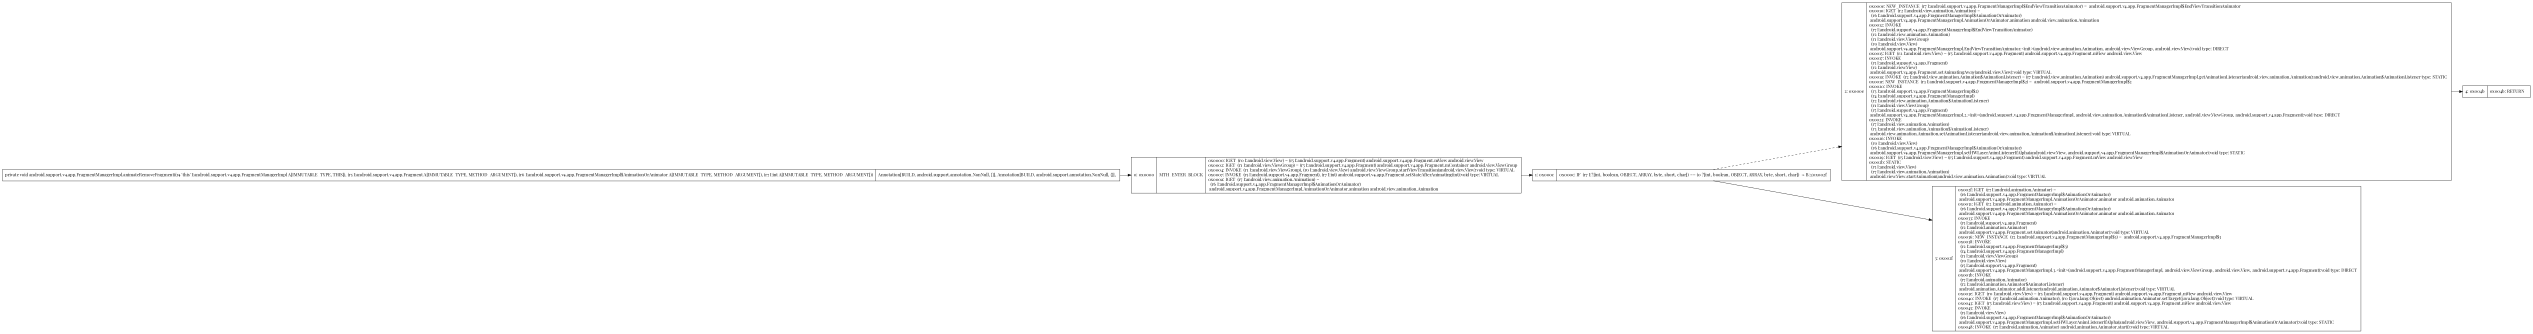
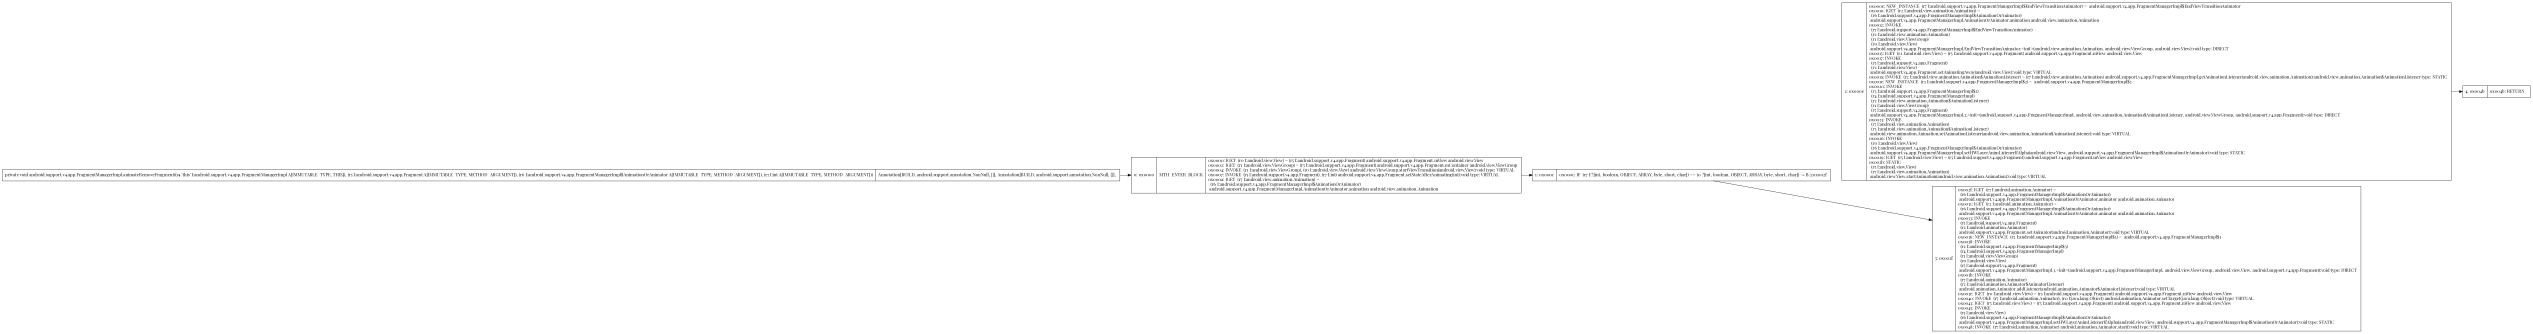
  digraph {
    fontname="Playfair Display"
    rankdir=LR
    node [fontname="Playfair Display" shape=record]
    edge [fontname="Playfair Display"]
    n1 [label="{0\:\ 0x0000|MTH_ENTER_BLOCK\l|0x0000: IGET  (r0 I:android.view.View) = (r5 I:android.support.v4.app.Fragment) android.support.v4.app.Fragment.mView android.view.View \l0x0002: IGET  (r1 I:android.view.ViewGroup) = (r5 I:android.support.v4.app.Fragment) android.support.v4.app.Fragment.mContainer android.view.ViewGroup \l0x0004: INVOKE  (r1 I:android.view.ViewGroup), (r0 I:android.view.View) android.view.ViewGroup.startViewTransition(android.view.View):void type: VIRTUAL \l0x0007: INVOKE  (r5 I:android.support.v4.app.Fragment), (r7 I:int) android.support.v4.app.Fragment.setStateAfterAnimating(int):void type: VIRTUAL \l0x000a: IGET  (r7 I:android.view.animation.Animation) = \l  (r6 I:android.support.v4.app.FragmentManagerImpl$AnimationOrAnimator)\l android.support.v4.app.FragmentManagerImpl.AnimationOrAnimator.animation android.view.animation.Animation \l}"]
    n2 [label="{1\:\ 0x000c|0x000c: IF  (r7 I:?[int, boolean, OBJECT, ARRAY, byte, short, char]) == (0 ?[int, boolean, OBJECT, ARRAY, byte, short, char])  \-\> B:3:0x002f \l}"]
    n3 [label="{2\:\ 0x000e|0x000e: NEW_INSTANCE  (r7 I:android.support.v4.app.FragmentManagerImpl$EndViewTransitionAnimator) =  android.support.v4.app.FragmentManagerImpl$EndViewTransitionAnimator \l0x0010: IGET  (r2 I:android.view.animation.Animation) = \l  (r6 I:android.support.v4.app.FragmentManagerImpl$AnimationOrAnimator)\l android.support.v4.app.FragmentManagerImpl.AnimationOrAnimator.animation android.view.animation.Animation \l0x0012: INVOKE  \l  (r7 I:android.support.v4.app.FragmentManagerImpl$EndViewTransitionAnimator)\l  (r2 I:android.view.animation.Animation)\l  (r1 I:android.view.ViewGroup)\l  (r0 I:android.view.View)\l android.support.v4.app.FragmentManagerImpl.EndViewTransitionAnimator.\<init\>(android.view.animation.Animation, android.view.ViewGroup, android.view.View):void type: DIRECT \l0x0015: IGET  (r2 I:android.view.View) = (r5 I:android.support.v4.app.Fragment) android.support.v4.app.Fragment.mView android.view.View \l0x0017: INVOKE  \l  (r5 I:android.support.v4.app.Fragment)\l  (r2 I:android.view.View)\l android.support.v4.app.Fragment.setAnimatingAway(android.view.View):void type: VIRTUAL \l0x001a: INVOKE  (r2 I:android.view.animation.Animation$AnimationListener) = (r7 I:android.view.animation.Animation) android.support.v4.app.FragmentManagerImpl.getAnimationListener(android.view.animation.Animation):android.view.animation.Animation$AnimationListener type: STATIC \l0x001e: NEW_INSTANCE  (r3 I:android.support.v4.app.FragmentManagerImpl$2) =  android.support.v4.app.FragmentManagerImpl$2 \l0x0020: INVOKE  \l  (r3 I:android.support.v4.app.FragmentManagerImpl$2)\l  (r4 I:android.support.v4.app.FragmentManagerImpl)\l  (r2 I:android.view.animation.Animation$AnimationListener)\l  (r1 I:android.view.ViewGroup)\l  (r5 I:android.support.v4.app.Fragment)\l android.support.v4.app.FragmentManagerImpl.2.\<init\>(android.support.v4.app.FragmentManagerImpl, android.view.animation.Animation$AnimationListener, android.view.ViewGroup, android.support.v4.app.Fragment):void type: DIRECT \l0x0023: INVOKE  \l  (r7 I:android.view.animation.Animation)\l  (r3 I:android.view.animation.Animation$AnimationListener)\l android.view.animation.Animation.setAnimationListener(android.view.animation.Animation$AnimationListener):void type: VIRTUAL \l0x0026: INVOKE  \l  (r0 I:android.view.View)\l  (r6 I:android.support.v4.app.FragmentManagerImpl$AnimationOrAnimator)\l android.support.v4.app.FragmentManagerImpl.setHWLayerAnimListenerIfAlpha(android.view.View, android.support.v4.app.FragmentManagerImpl$AnimationOrAnimator):void type: STATIC \l0x0029: IGET  (r5 I:android.view.View) = (r5 I:android.support.v4.app.Fragment) android.support.v4.app.Fragment.mView android.view.View \l0x002b: STATIC  \l  (r5 I:android.view.View)\l  (r7 I:android.view.animation.Animation)\l android.view.View.startAnimation(android.view.animation.Animation):void type: VIRTUAL \l}"]
    n4 [label="{3\:\ 0x002f|0x002f: IGET  (r7 I:android.animation.Animator) = \l  (r6 I:android.support.v4.app.FragmentManagerImpl$AnimationOrAnimator)\l android.support.v4.app.FragmentManagerImpl.AnimationOrAnimator.animator android.animation.Animator \l0x0031: IGET  (r2 I:android.animation.Animator) = \l  (r6 I:android.support.v4.app.FragmentManagerImpl$AnimationOrAnimator)\l android.support.v4.app.FragmentManagerImpl.AnimationOrAnimator.animator android.animation.Animator \l0x0033: INVOKE  \l  (r5 I:android.support.v4.app.Fragment)\l  (r2 I:android.animation.Animator)\l android.support.v4.app.Fragment.setAnimator(android.animation.Animator):void type: VIRTUAL \l0x0036: NEW_INSTANCE  (r2 I:android.support.v4.app.FragmentManagerImpl$3) =  android.support.v4.app.FragmentManagerImpl$3 \l0x0038: INVOKE  \l  (r2 I:android.support.v4.app.FragmentManagerImpl$3)\l  (r4 I:android.support.v4.app.FragmentManagerImpl)\l  (r1 I:android.view.ViewGroup)\l  (r0 I:android.view.View)\l  (r5 I:android.support.v4.app.Fragment)\l android.support.v4.app.FragmentManagerImpl.3.\<init\>(android.support.v4.app.FragmentManagerImpl, android.view.ViewGroup, android.view.View, android.support.v4.app.Fragment):void type: DIRECT \l0x003b: INVOKE  \l  (r7 I:android.animation.Animator)\l  (r2 I:android.animation.Animator$AnimatorListener)\l android.animation.Animator.addListener(android.animation.Animator$AnimatorListener):void type: VIRTUAL \l0x003e: IGET  (r0 I:android.view.View) = (r5 I:android.support.v4.app.Fragment) android.support.v4.app.Fragment.mView android.view.View \l0x0040: INVOKE  (r7 I:android.animation.Animator), (r0 I:java.lang.Object) android.animation.Animator.setTarget(java.lang.Object):void type: VIRTUAL \l0x0043: IGET  (r5 I:android.view.View) = (r5 I:android.support.v4.app.Fragment) android.support.v4.app.Fragment.mView android.view.View \l0x0045: INVOKE  \l  (r5 I:android.view.View)\l  (r6 I:android.support.v4.app.FragmentManagerImpl$AnimationOrAnimator)\l android.support.v4.app.FragmentManagerImpl.setHWLayerAnimListenerIfAlpha(android.view.View, android.support.v4.app.FragmentManagerImpl$AnimationOrAnimator):void type: STATIC \l0x0048: INVOKE  (r7 I:android.animation.Animator) android.animation.Animator.start():void type: VIRTUAL \l}"]
    n5 [label="{4\:\ 0x004b|0x004b: RETURN   \l}"]
    n6 [label="{private void android.support.v4.app.FragmentManagerImpl.animateRemoveFragment((r4 'this' I:android.support.v4.app.FragmentManagerImpl A[IMMUTABLE_TYPE, THIS]), (r5 I:android.support.v4.app.Fragment A[IMMUTABLE_TYPE, METHOD_ARGUMENT]), (r6 I:android.support.v4.app.FragmentManagerImpl$AnimationOrAnimator A[IMMUTABLE_TYPE, METHOD_ARGUMENT]), (r7 I:int A[IMMUTABLE_TYPE, METHOD_ARGUMENT]))  | Annotation[BUILD, android.support.annotation.NonNull, \{\}], Annotation[BUILD, android.support.annotation.NonNull, \{\}], \l}"]
    n1 -> n2
-   n2 -> n3 [style=dashed]
    n2 -> n4
    n3 -> n5
    n6 -> n1
  }
